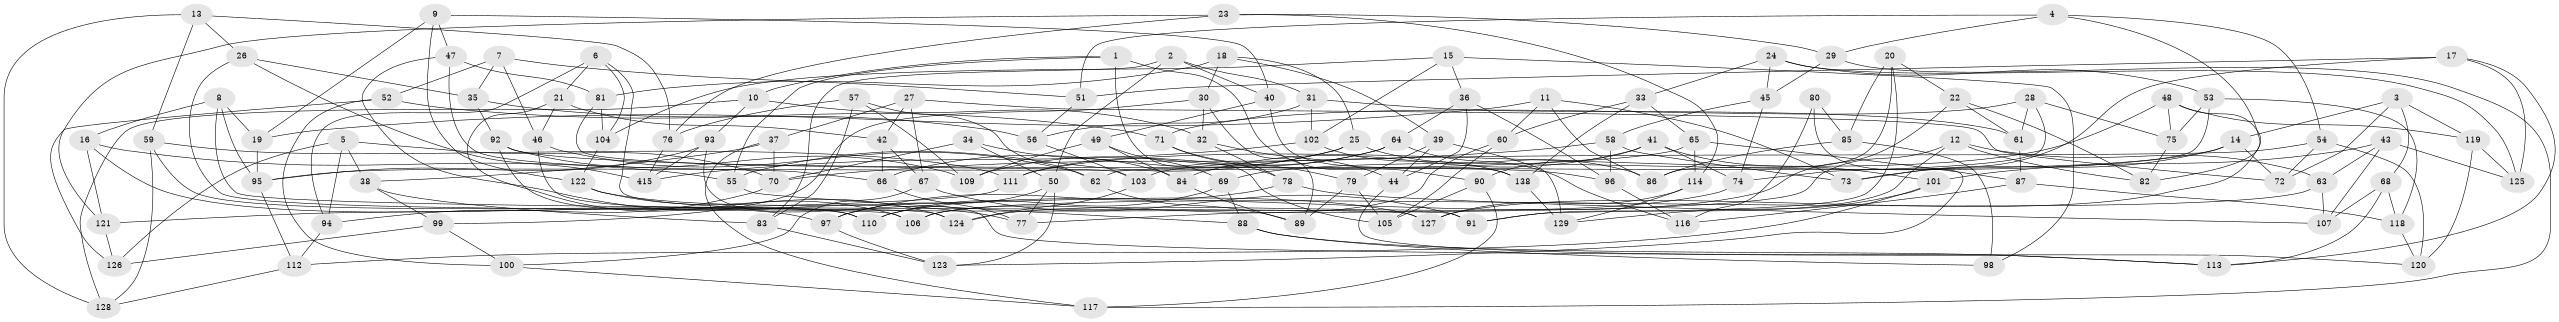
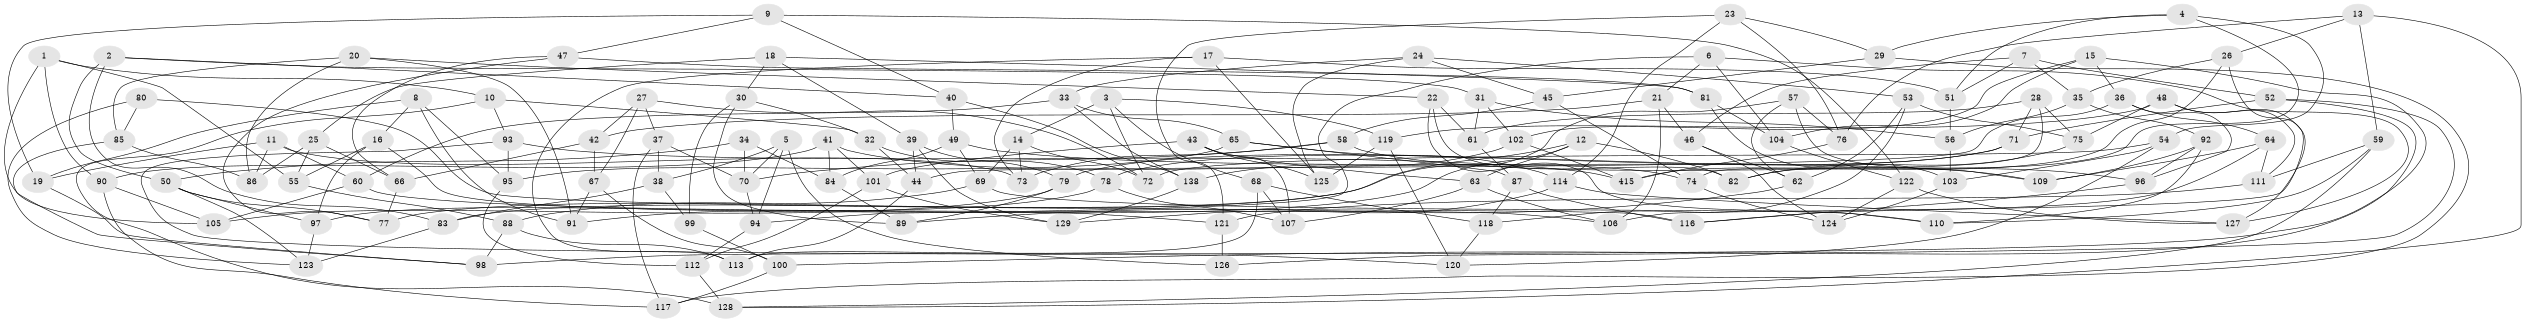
  graph {
    node [color=gray90 style=filled]
    1
    10
    55
    90
    105
    32
    93
    128
    88
    117
    2
    31
    40
    50
    83
    102
    61
    56
    n19 [label=138]
    49
    77
    97
    123
    3
    14
    68
    72
    119
    73
    69
    113
    107
    118
    125
    120
    4
    29
    51
    54
    82
    45
    103
    5
    38
    94
    126
    70
    34
    84
    99
    112
    6
    21
    104
    127
    46
    42
    106
    122
    7
    35
    52
    92
    62
    124
    71
    100
    8
    16
    19
    91
    95
    121
    98
    9
    47
    81
    66
    44
    78
    n81 [label=415]
    11
    60
    86
    12
    63
    13
    26
    59
    76
    110
    111
    15
    36
    64
    96
    17
    18
    25
    30
    39
    89
    79
    129
    20
    22
    85
    67
    87
    23
    114
    24
    33
    53
    65
    74
    58
    75
    27
    37
    28
    109
    116
    41
    101
    43
    48
    57
    80
    1 -- 10
    1 -- 55
    1 -- 90
    1 -- 105
    10 -- 32
    10 -- 93
    10 -- 128
    55 -- 88
    90 -- 105
    90 -- 117
    32 -- 44
    32 -- 78
    93 -- 120
    93 -- 95
    93 -- n81
    88 -- 113
    88 -- 98
    2 -- 31
    2 -- 40
    2 -- 50
    2 -- 83
    31 -- 102
    31 -- 61
    31 -- 56
    40 -- n19
    40 -- 49
    50 -- 77
    50 -- 97
    50 -- 123
    83 -- 123
    102 -- n19
    102 -- n81
    61 -- 87
    56 -- 103
    n19 -- 129
    49 -- 69
    49 -- 84
    49 -- 109
    97 -- 123
    3 -- 14
    3 -- 68
    3 -- 72
    3 -- 119
    14 -- 72
    14 -- 73
    14 -- 69
    68 -- 113
    68 -- 107
    68 -- 118
    119 -- 125
    119 -- 120
    69 -- 88
    69 -- 110
    118 -- 120
    4 -- 29
    4 -- 51
    4 -- 54
    4 -- 82
    29 -- 117
    29 -- 45
    51 -- 56
    54 -- 72
    54 -- 120
    54 -- 103
    45 -- 74
    45 -- 58
    103 -- 124
    5 -- 38
    5 -- 94
    5 -- 126
    5 -- 70
    38 -- 83
    38 -- 99
    94 -- 112
    70 -- 94
    34 -- 50
    34 -- 70
    34 -- 84
    84 -- 89
-   99 -- 126
    99 -- 100
    112 -- 128
    6 -- 94
    6 -- 21
    6 -- 104
    6 -- 127
    21 -- 46
    21 -- 42
    21 -- 106
    104 -- 122
    46 -- 62
    46 -- 124
    42 -- 66
    42 -- 67
    122 -- 127
    122 -- 124
    7 -- 51
    7 -- 46
    7 -- 35
    7 -- 52
    35 -- 56
    35 -- 92
    52 -- 126
    52 -- 71
    52 -- 100
    92 -- 110
    92 -- 96
    92 -- 109
    62 -- 89
    71 -- 78
    71 -- 79
    100 -- 117
    8 -- 16
    8 -- 19
    8 -- 91
    8 -- 95
    16 -- 55
    16 -- 97
    16 -- 121
-   19 -- 95
+   19 -- 98
    95 -- 112
    121 -- 126
    9 -- 40
    9 -- 122
    9 -- 19
    9 -- 47
    47 -- 77
    47 -- 81
    47 -- 66
    81 -- 103
    81 -- 104
    66 -- 77
    44 -- 113
    78 -- 97
    78 -- 107
    11 -- 73
    11 -- 19
    11 -- 60
    11 -- 86
    60 -- 105
    60 -- 106
    12 -- 77
    12 -- 82
    12 -- 91
    12 -- 63
    63 -- 107
    63 -- 106
    13 -- 128
    13 -- 26
    13 -- 59
    13 -- 76
    26 -- 106
    26 -- 35
    26 -- n81
    59 -- 128
    59 -- 110
    59 -- 111
    76 -- n81
    111 -- 121
    15 -- 102
    15 -- 104
    15 -- 98
    15 -- 36
    36 -- 44
    36 -- 64
    36 -- 96
    64 -- 111
    64 -- 109
    64 -- 116
    96 -- 116
    17 -- 73
    17 -- 113
    17 -- 125
    17 -- 51
    18 -- 81
    18 -- 25
    18 -- 30
    18 -- 39
    25 -- 55
    25 -- 66
    25 -- 86
    30 -- 32
    30 -- 99
    30 -- 89
    39 -- 44
    39 -- 79
    39 -- 129
    79 -- 105
    79 -- 89
    20 -- 91
    20 -- 86
    20 -- 22
    20 -- 85
    22 -- 61
    22 -- 82
    22 -- 110
    85 -- 98
    85 -- 86
    67 -- 100
    67 -- 91
    87 -- 118
    87 -- 116
    23 -- 29
    23 -- 121
    23 -- 76
    23 -- 114
    114 -- 127
    114 -- 129
    24 -- 125
    24 -- 45
    24 -- 33
    24 -- 53
    33 -- n19
    33 -- 60
    33 -- 65
    53 -- 118
    53 -- 62
    53 -- 75
    65 -- 95
    65 -- 87
    65 -- 114
    74 -- 124
    58 -- 73
    58 -- 70
    58 -- 96
    75 -- 82
    27 -- 72
    27 -- 42
    27 -- 67
    27 -- 37
    37 -- 117
    37 -- 38
    37 -- 70
    28 -- 61
    28 -- 71
    28 -- 74
    28 -- 75
    41 -- 90
    41 -- 84
    41 -- 74
    41 -- 101
    101 -- 112
    101 -- 129
    43 -- 107
    43 -- 125
    43 -- 63
    43 -- 101
    48 -- 119
    48 -- 127
    48 -- 111
    48 -- 75
    57 -- 83
    57 -- 62
    57 -- 76
    57 -- 109
    80 -- 123
    80 -- 85
    80 -- 116
  }
